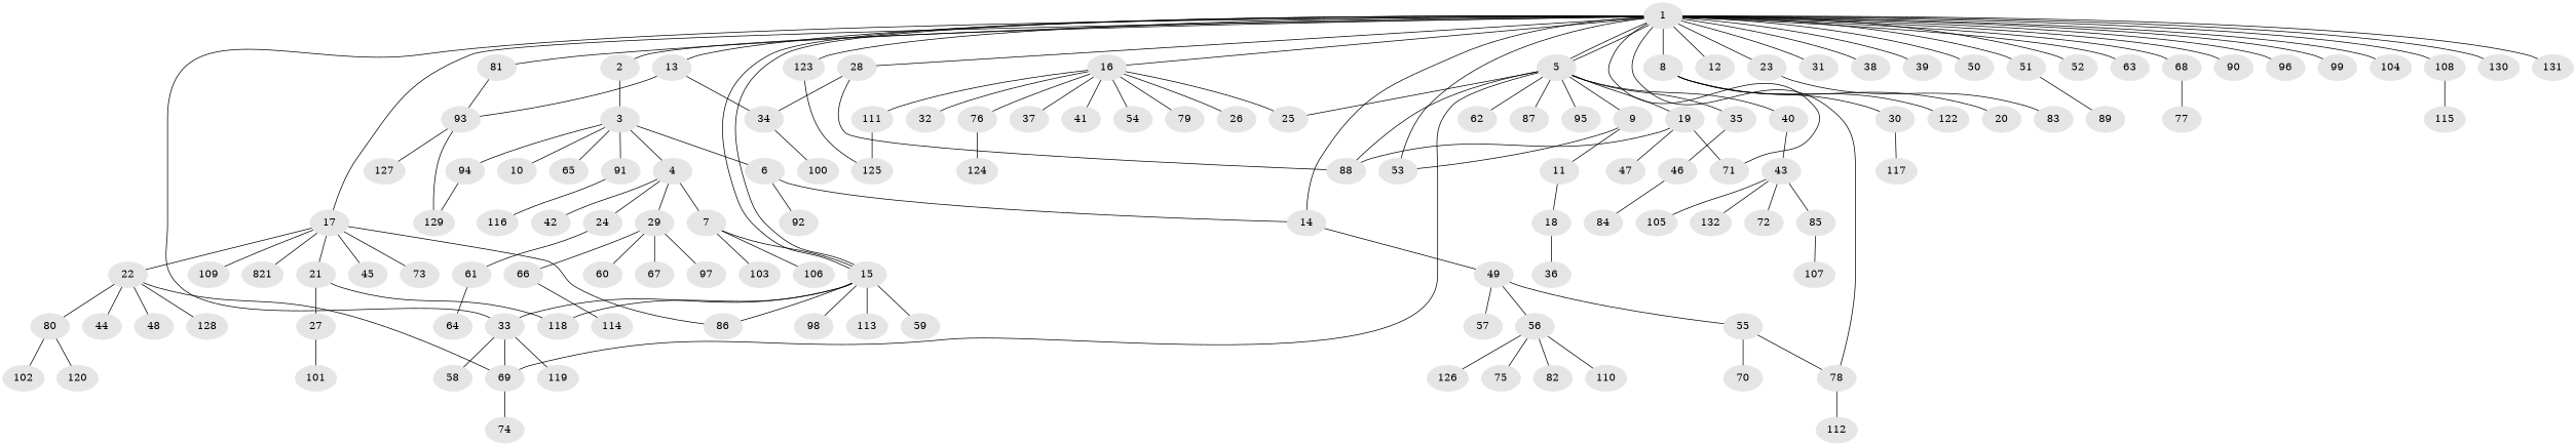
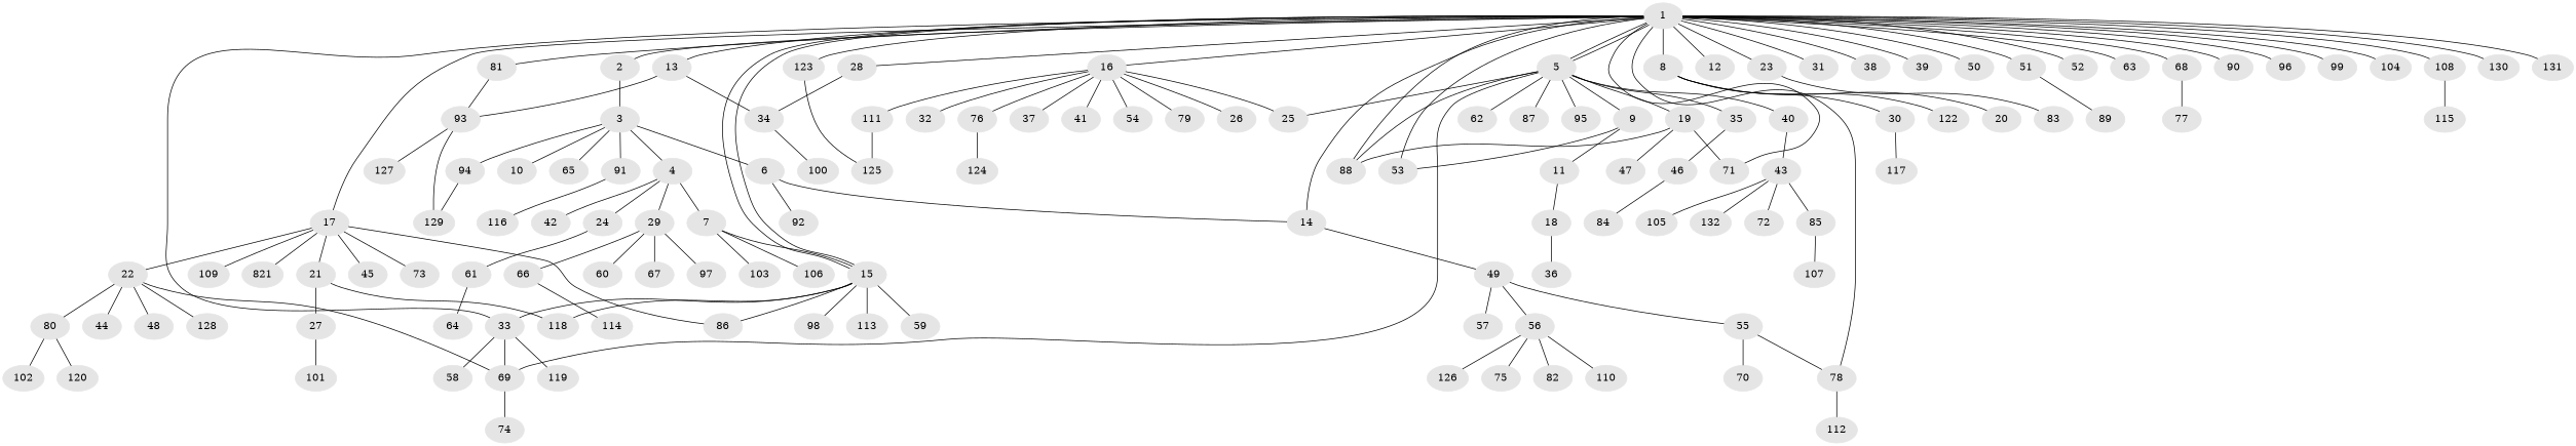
  graph {
    fontname="DejaVu Serif"
    node [color=gray90 fontname="DejaVu Serif" style=filled]
    edge [fontname="DejaVu Serif"]
    1
    2
    5
    8
    12
    13
    14
    15
    16
    17
    23
    28
    31
    33
    38
    39
    50
    51
    52
    53
    63
    68
    71
    78
    81
    88
    90
    96
    99
    104
    108
    123
    130
    131
    3
    9
    19
    25
    35
    40
    62
    69
    87
    95
    20
    30
    122
    34
    93
    49
    59
    86
    98
    113
    118
    26
    32
    37
    41
    54
    76
    79
    111
    21
    22
    45
    73
    109
    n69 [label=821]
    83
    58
    119
    89
    77
    112
    115
    125
    4
    6
    10
    65
    91
    94
    7
    24
    29
    42
    92
    116
    129
    103
    106
    61
    60
    66
    67
    97
    11
    47
    46
    43
    74
    117
    18
    36
    100
    127
    55
    56
    57
    124
    27
    44
    48
    80
    128
    101
    102
    120
    64
    114
    84
    72
    85
    105
    132
    107
    70
    75
    82
    110
    126
    1 -- 2
    1 -- 5
    1 -- 5
    1 -- 8
    1 -- 12
    1 -- 13
    1 -- 14
    1 -- 15
    1 -- 15
    1 -- 16
    1 -- 17
    1 -- 23
    1 -- 28
    1 -- 31
    1 -- 33
    1 -- 38
    1 -- 39
    1 -- 50
    1 -- 51
    1 -- 52
    1 -- 53
    1 -- 63
    1 -- 68
    1 -- 71
    1 -- 78
    1 -- 81
-   28 -- 88
+   1 -- 88
    1 -- 90
    1 -- 96
    1 -- 99
    1 -- 104
    1 -- 108
    1 -- 123
    1 -- 130
    1 -- 131
    2 -- 3
    5 -- 88
    5 -- 9
    5 -- 19
    5 -- 25
    5 -- 35
    5 -- 40
    5 -- 62
    5 -- 69
    5 -- 87
    5 -- 95
    8 -- 20
    8 -- 30
    8 -- 122
    13 -- 34
    13 -- 93
    14 -- 49
    15 -- 33
    15 -- 59
    15 -- 86
    15 -- 98
    15 -- 113
    15 -- 118
    16 -- 25
    16 -- 26
    16 -- 32
    16 -- 37
    16 -- 41
    16 -- 54
    16 -- 76
    16 -- 79
    16 -- 111
    17 -- 86
    17 -- 21
    17 -- 22
    17 -- 45
    17 -- 73
    17 -- 109
    17 -- n69
    23 -- 83
    28 -- 34
    33 -- 69
    33 -- 58
    33 -- 119
    51 -- 89
    68 -- 77
    78 -- 112
    81 -- 93
    108 -- 115
    123 -- 125
    3 -- 4
    3 -- 6
    3 -- 10
    3 -- 65
    3 -- 91
    3 -- 94
    9 -- 53
    9 -- 11
    19 -- 71
    19 -- 88
    19 -- 47
    35 -- 46
    40 -- 43
    69 -- 74
    30 -- 117
    34 -- 100
    93 -- 129
    93 -- 127
    49 -- 55
    49 -- 56
    49 -- 57
    76 -- 124
    111 -- 125
    21 -- 118
    21 -- 27
    22 -- 69
    22 -- 44
    22 -- 48
    22 -- 80
    22 -- 128
    4 -- 7
    4 -- 24
    4 -- 29
    4 -- 42
    6 -- 14
    6 -- 92
    91 -- 116
    94 -- 129
    7 -- 15
    7 -- 103
    7 -- 106
    24 -- 61
    29 -- 60
    29 -- 66
    29 -- 67
    29 -- 97
    61 -- 64
    66 -- 114
    11 -- 18
    46 -- 84
    43 -- 72
    43 -- 85
    43 -- 105
    43 -- 132
    18 -- 36
    55 -- 78
    55 -- 70
    56 -- 75
    56 -- 82
    56 -- 110
    56 -- 126
    27 -- 101
    80 -- 102
    80 -- 120
    85 -- 107
  }
